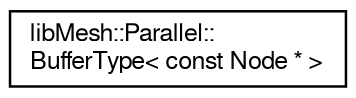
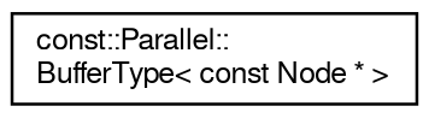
  digraph {
    rankdir=LR
-   n1 [color=black fillcolor=white fontname=FreeSans fontsize=10 height=0.2 label="libMesh::Parallel::\lBufferType\< const Node * \>" shape=record style=filled width=0.4]
+   n1 [color=black fillcolor=white fontname=FreeSans fontsize=10 height=0.2 label="const::Parallel::\lBufferType\< const Node * \>" shape=record style=filled width=0.4]
  }
